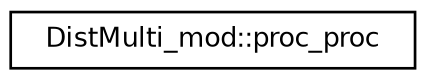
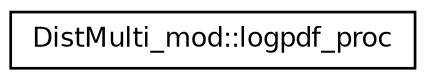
  digraph {
    rankdir=TB
-   n1 [color=black fillcolor=white fontname=Helvetica fontsize=10 height=0.2 label="DistMulti_mod::proc_proc" shape=record style=filled width=0.4]
+   n1 [color=black fillcolor=white fontname=Helvetica fontsize=10 height=0.2 label="DistMulti_mod::logpdf_proc" shape=record style=filled width=0.4]
  }
